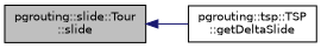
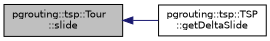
  digraph {
    rankdir=LR
    node [color=black fontname=Helvetica fontsize=10 shape=record style=filled]
-   n1 [fillcolor=grey75 fontcolor=black height=0.2 label="pgrouting::slide::Tour\l::slide" width=0.4]
+   n1 [fillcolor=grey75 fontcolor=black height=0.2 label="pgrouting::tsp::Tour\l::slide" width=0.4]
    n2 [fillcolor=white height=0.2 label="pgrouting::tsp::TSP\l::getDeltaSlide" width=0.4]
    n1 -> n2 [color=midnightblue dir=back fontname=Helvetica fontsize=10 labelfontname=Helvetica labelfontsize=10 style=solid]
  }
